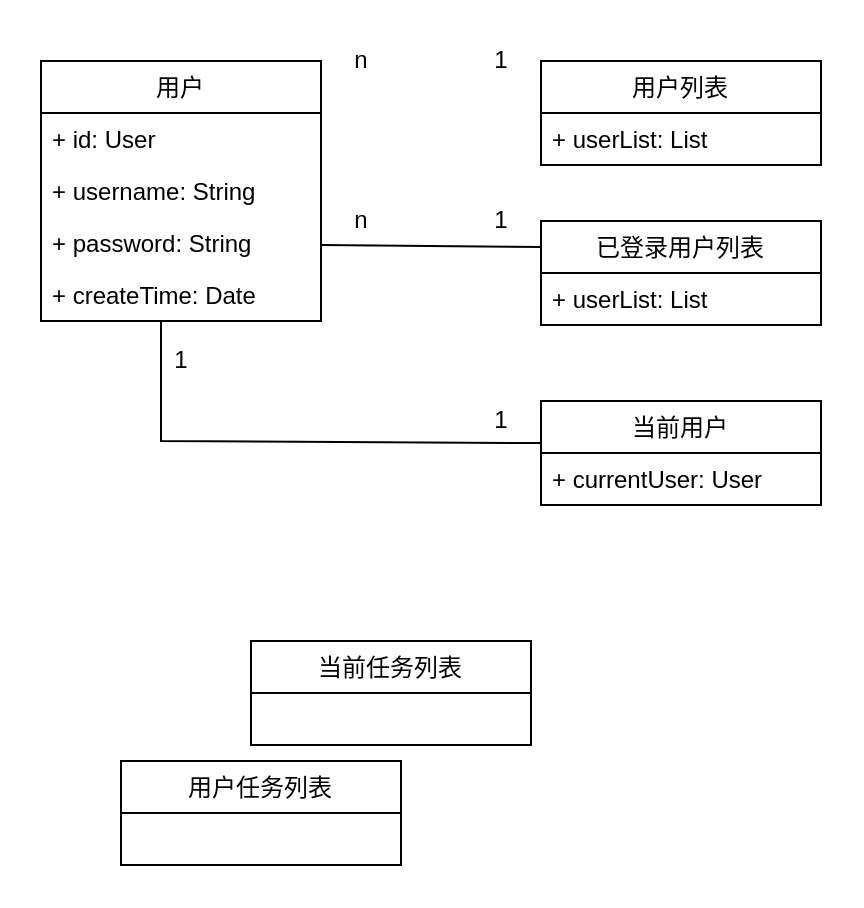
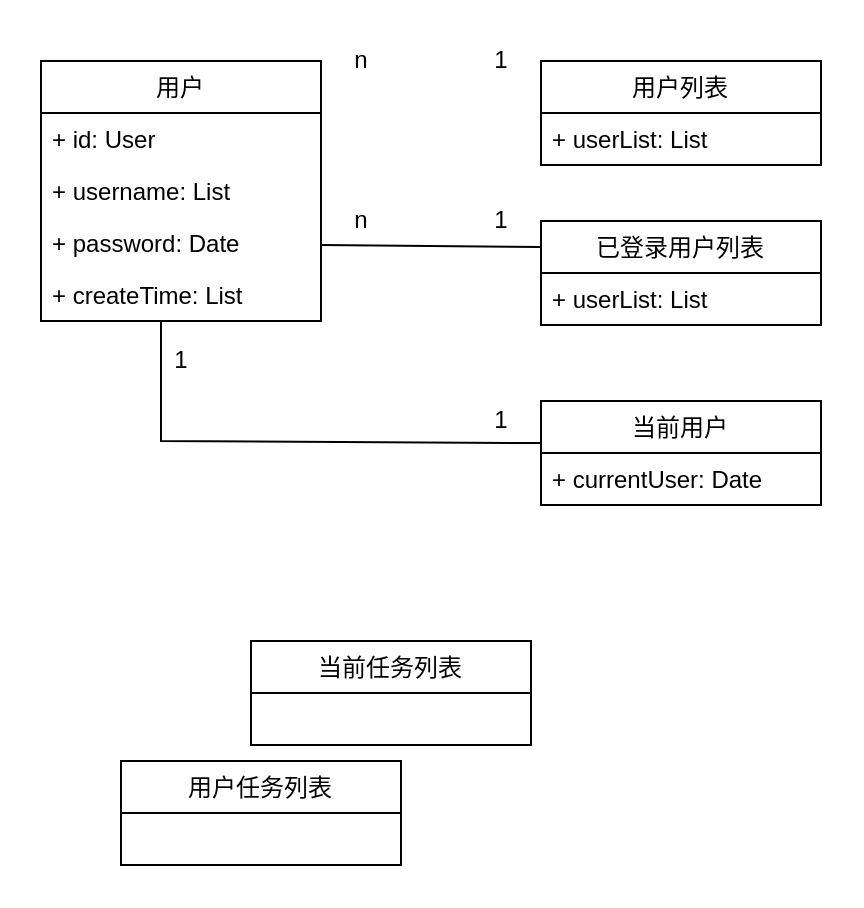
  <mxCell id="0" />
  <mxCell id="1" parent="0" />
  <mxCell id="2" value="用户" style="swimlane;fontStyle=0;childLayout=stackLayout;horizontal=1;startSize=26;fillColor=none;horizontalStack=0;resizeParent=1;resizeParentMax=0;resizeLast=0;collapsible=1;marginBottom=0;" parent="1" vertex="1"><mxGeometry x="20" y="30" width="140" height="130" as="geometry" /></mxCell>
  <mxCell id="3" value="+ id: User" style="text;strokeColor=none;fillColor=none;align=left;verticalAlign=top;spacingLeft=4;spacingRight=4;overflow=hidden;rotatable=0;points=[[0,0.5],[1,0.5]];portConstraint=eastwest;" parent="2" vertex="1"><mxGeometry y="26" width="140" height="26" as="geometry" /></mxCell>
- <mxCell id="4" value="+ username: String" style="text;strokeColor=none;fillColor=none;align=left;verticalAlign=top;spacingLeft=4;spacingRight=4;overflow=hidden;rotatable=0;points=[[0,0.5],[1,0.5]];portConstraint=eastwest;" parent="2" vertex="1"><mxGeometry y="52" width="140" height="26" as="geometry" /></mxCell>
- <mxCell id="5" value="+ password: String" style="text;strokeColor=none;fillColor=none;align=left;verticalAlign=top;spacingLeft=4;spacingRight=4;overflow=hidden;rotatable=0;points=[[0,0.5],[1,0.5]];portConstraint=eastwest;" parent="2" vertex="1"><mxGeometry y="78" width="140" height="26" as="geometry" /></mxCell>
- <mxCell id="6" value="+ createTime: Date" style="text;strokeColor=none;fillColor=none;align=left;verticalAlign=top;spacingLeft=4;spacingRight=4;overflow=hidden;rotatable=0;points=[[0,0.5],[1,0.5]];portConstraint=eastwest;" parent="2" vertex="1"><mxGeometry y="104" width="140" height="26" as="geometry" /></mxCell>
+ <mxCell id="4" value="+ username: List" style="text;strokeColor=none;fillColor=none;align=left;verticalAlign=top;spacingLeft=4;spacingRight=4;overflow=hidden;rotatable=0;points=[[0,0.5],[1,0.5]];portConstraint=eastwest;" parent="2" vertex="1"><mxGeometry y="52" width="140" height="26" as="geometry" /></mxCell>
+ <mxCell id="5" value="+ password: Date" style="text;strokeColor=none;fillColor=none;align=left;verticalAlign=top;spacingLeft=4;spacingRight=4;overflow=hidden;rotatable=0;points=[[0,0.5],[1,0.5]];portConstraint=eastwest;" parent="2" vertex="1"><mxGeometry y="78" width="140" height="26" as="geometry" /></mxCell>
+ <mxCell id="6" value="+ createTime: List" style="text;strokeColor=none;fillColor=none;align=left;verticalAlign=top;spacingLeft=4;spacingRight=4;overflow=hidden;rotatable=0;points=[[0,0.5],[1,0.5]];portConstraint=eastwest;" parent="2" vertex="1"><mxGeometry y="104" width="140" height="26" as="geometry" /></mxCell>
  <mxCell id="7" value="用户列表" style="swimlane;fontStyle=0;childLayout=stackLayout;horizontal=1;startSize=26;fillColor=none;horizontalStack=0;resizeParent=1;resizeParentMax=0;resizeLast=0;collapsible=1;marginBottom=0;" parent="1" vertex="1"><mxGeometry x="270" y="30" width="140" height="52" as="geometry" /></mxCell>
  <mxCell id="8" value="+ userList: List" style="text;strokeColor=none;fillColor=none;align=left;verticalAlign=top;spacingLeft=4;spacingRight=4;overflow=hidden;rotatable=0;points=[[0,0.5],[1,0.5]];portConstraint=eastwest;" parent="7" vertex="1"><mxGeometry y="26" width="140" height="26" as="geometry" /></mxCell>
  <mxCell id="9" value="已登录用户列表" style="swimlane;fontStyle=0;childLayout=stackLayout;horizontal=1;startSize=26;fillColor=none;horizontalStack=0;resizeParent=1;resizeParentMax=0;resizeLast=0;collapsible=1;marginBottom=0;" parent="1" vertex="1"><mxGeometry x="270" y="110" width="140" height="52" as="geometry" /></mxCell>
  <mxCell id="10" value="+ userList: List" style="text;strokeColor=none;fillColor=none;align=left;verticalAlign=top;spacingLeft=4;spacingRight=4;overflow=hidden;rotatable=0;points=[[0,0.5],[1,0.5]];portConstraint=eastwest;" parent="9" vertex="1"><mxGeometry y="26" width="140" height="26" as="geometry" /></mxCell>
  <mxCell id="11" value="当前用户" style="swimlane;fontStyle=0;childLayout=stackLayout;horizontal=1;startSize=26;fillColor=none;horizontalStack=0;resizeParent=1;resizeParentMax=0;resizeLast=0;collapsible=1;marginBottom=0;" parent="1" vertex="1"><mxGeometry x="270" y="200" width="140" height="52" as="geometry" /></mxCell>
- <mxCell id="12" value="+ currentUser: User" style="text;strokeColor=none;fillColor=none;align=left;verticalAlign=top;spacingLeft=4;spacingRight=4;overflow=hidden;rotatable=0;points=[[0,0.5],[1,0.5]];portConstraint=eastwest;" parent="11" vertex="1"><mxGeometry y="26" width="140" height="26" as="geometry" /></mxCell>
+ <mxCell id="12" value="+ currentUser: Date" style="text;strokeColor=none;fillColor=none;align=left;verticalAlign=top;spacingLeft=4;spacingRight=4;overflow=hidden;rotatable=0;points=[[0,0.5],[1,0.5]];portConstraint=eastwest;" parent="11" vertex="1"><mxGeometry y="26" width="140" height="26" as="geometry" /></mxCell>
  <mxCell id="13" value="1" style="text;html=1;align=center;verticalAlign=middle;resizable=0;points=[];autosize=1;strokeColor=none;fillColor=none;" parent="1" vertex="1"><mxGeometry x="240" y="20" width="20" height="20" as="geometry" /></mxCell>
  <mxCell id="14" value="n" style="text;html=1;align=center;verticalAlign=middle;resizable=0;points=[];autosize=1;strokeColor=none;fillColor=none;" parent="1" vertex="1"><mxGeometry x="170" y="20" width="20" height="20" as="geometry" /></mxCell>
  <mxCell id="15" value="" style="endArrow=none;html=1;rounded=0;entryX=0;entryY=0.25;entryDx=0;entryDy=0;" parent="1" edge="1"><mxGeometry width="50" height="50" relative="1" as="geometry"><mxPoint x="80" y="160" as="sourcePoint" /><mxPoint x="270" y="221.04" as="targetPoint" /><Array as="points"><mxPoint x="80" y="220" /></Array></mxGeometry></mxCell>
  <mxCell id="16" value="1" style="text;html=1;align=center;verticalAlign=middle;resizable=0;points=[];autosize=1;strokeColor=none;fillColor=none;" parent="1" vertex="1"><mxGeometry x="240" y="200" width="20" height="20" as="geometry" /></mxCell>
  <mxCell id="17" value="1" style="text;html=1;align=center;verticalAlign=middle;resizable=0;points=[];autosize=1;strokeColor=none;fillColor=none;" parent="1" vertex="1"><mxGeometry x="80" y="170" width="20" height="20" as="geometry" /></mxCell>
  <mxCell id="18" value="" style="endArrow=none;html=1;rounded=0;exitX=1;exitY=0.092;exitDx=0;exitDy=0;exitPerimeter=0;entryX=0;entryY=0.25;entryDx=0;entryDy=0;" parent="1" edge="1"><mxGeometry width="50" height="50" relative="1" as="geometry"><mxPoint x="160" y="121.96" as="sourcePoint" /><mxPoint x="270" y="123" as="targetPoint" /></mxGeometry></mxCell>
  <mxCell id="19" value="1" style="text;html=1;align=center;verticalAlign=middle;resizable=0;points=[];autosize=1;strokeColor=none;fillColor=none;" parent="1" vertex="1"><mxGeometry x="240" y="100" width="20" height="20" as="geometry" /></mxCell>
  <mxCell id="20" value="n" style="text;html=1;align=center;verticalAlign=middle;resizable=0;points=[];autosize=1;strokeColor=none;fillColor=none;" parent="1" vertex="1"><mxGeometry x="170" y="100" width="20" height="20" as="geometry" /></mxCell>
  <mxCell id="21" value="当前任务列表" style="swimlane;fontStyle=0;childLayout=stackLayout;horizontal=1;startSize=26;fillColor=none;horizontalStack=0;resizeParent=1;resizeParentMax=0;resizeLast=0;collapsible=1;marginBottom=0;" vertex="1" parent="1"><mxGeometry x="125" y="320" width="140" height="52" as="geometry" /></mxCell>
  <mxCell id="22" value="用户任务列表" style="swimlane;fontStyle=0;childLayout=stackLayout;horizontal=1;startSize=26;fillColor=none;horizontalStack=0;resizeParent=1;resizeParentMax=0;resizeLast=0;collapsible=1;marginBottom=0;" vertex="1" parent="1"><mxGeometry x="60" y="380" width="140" height="52" as="geometry" /></mxCell>
